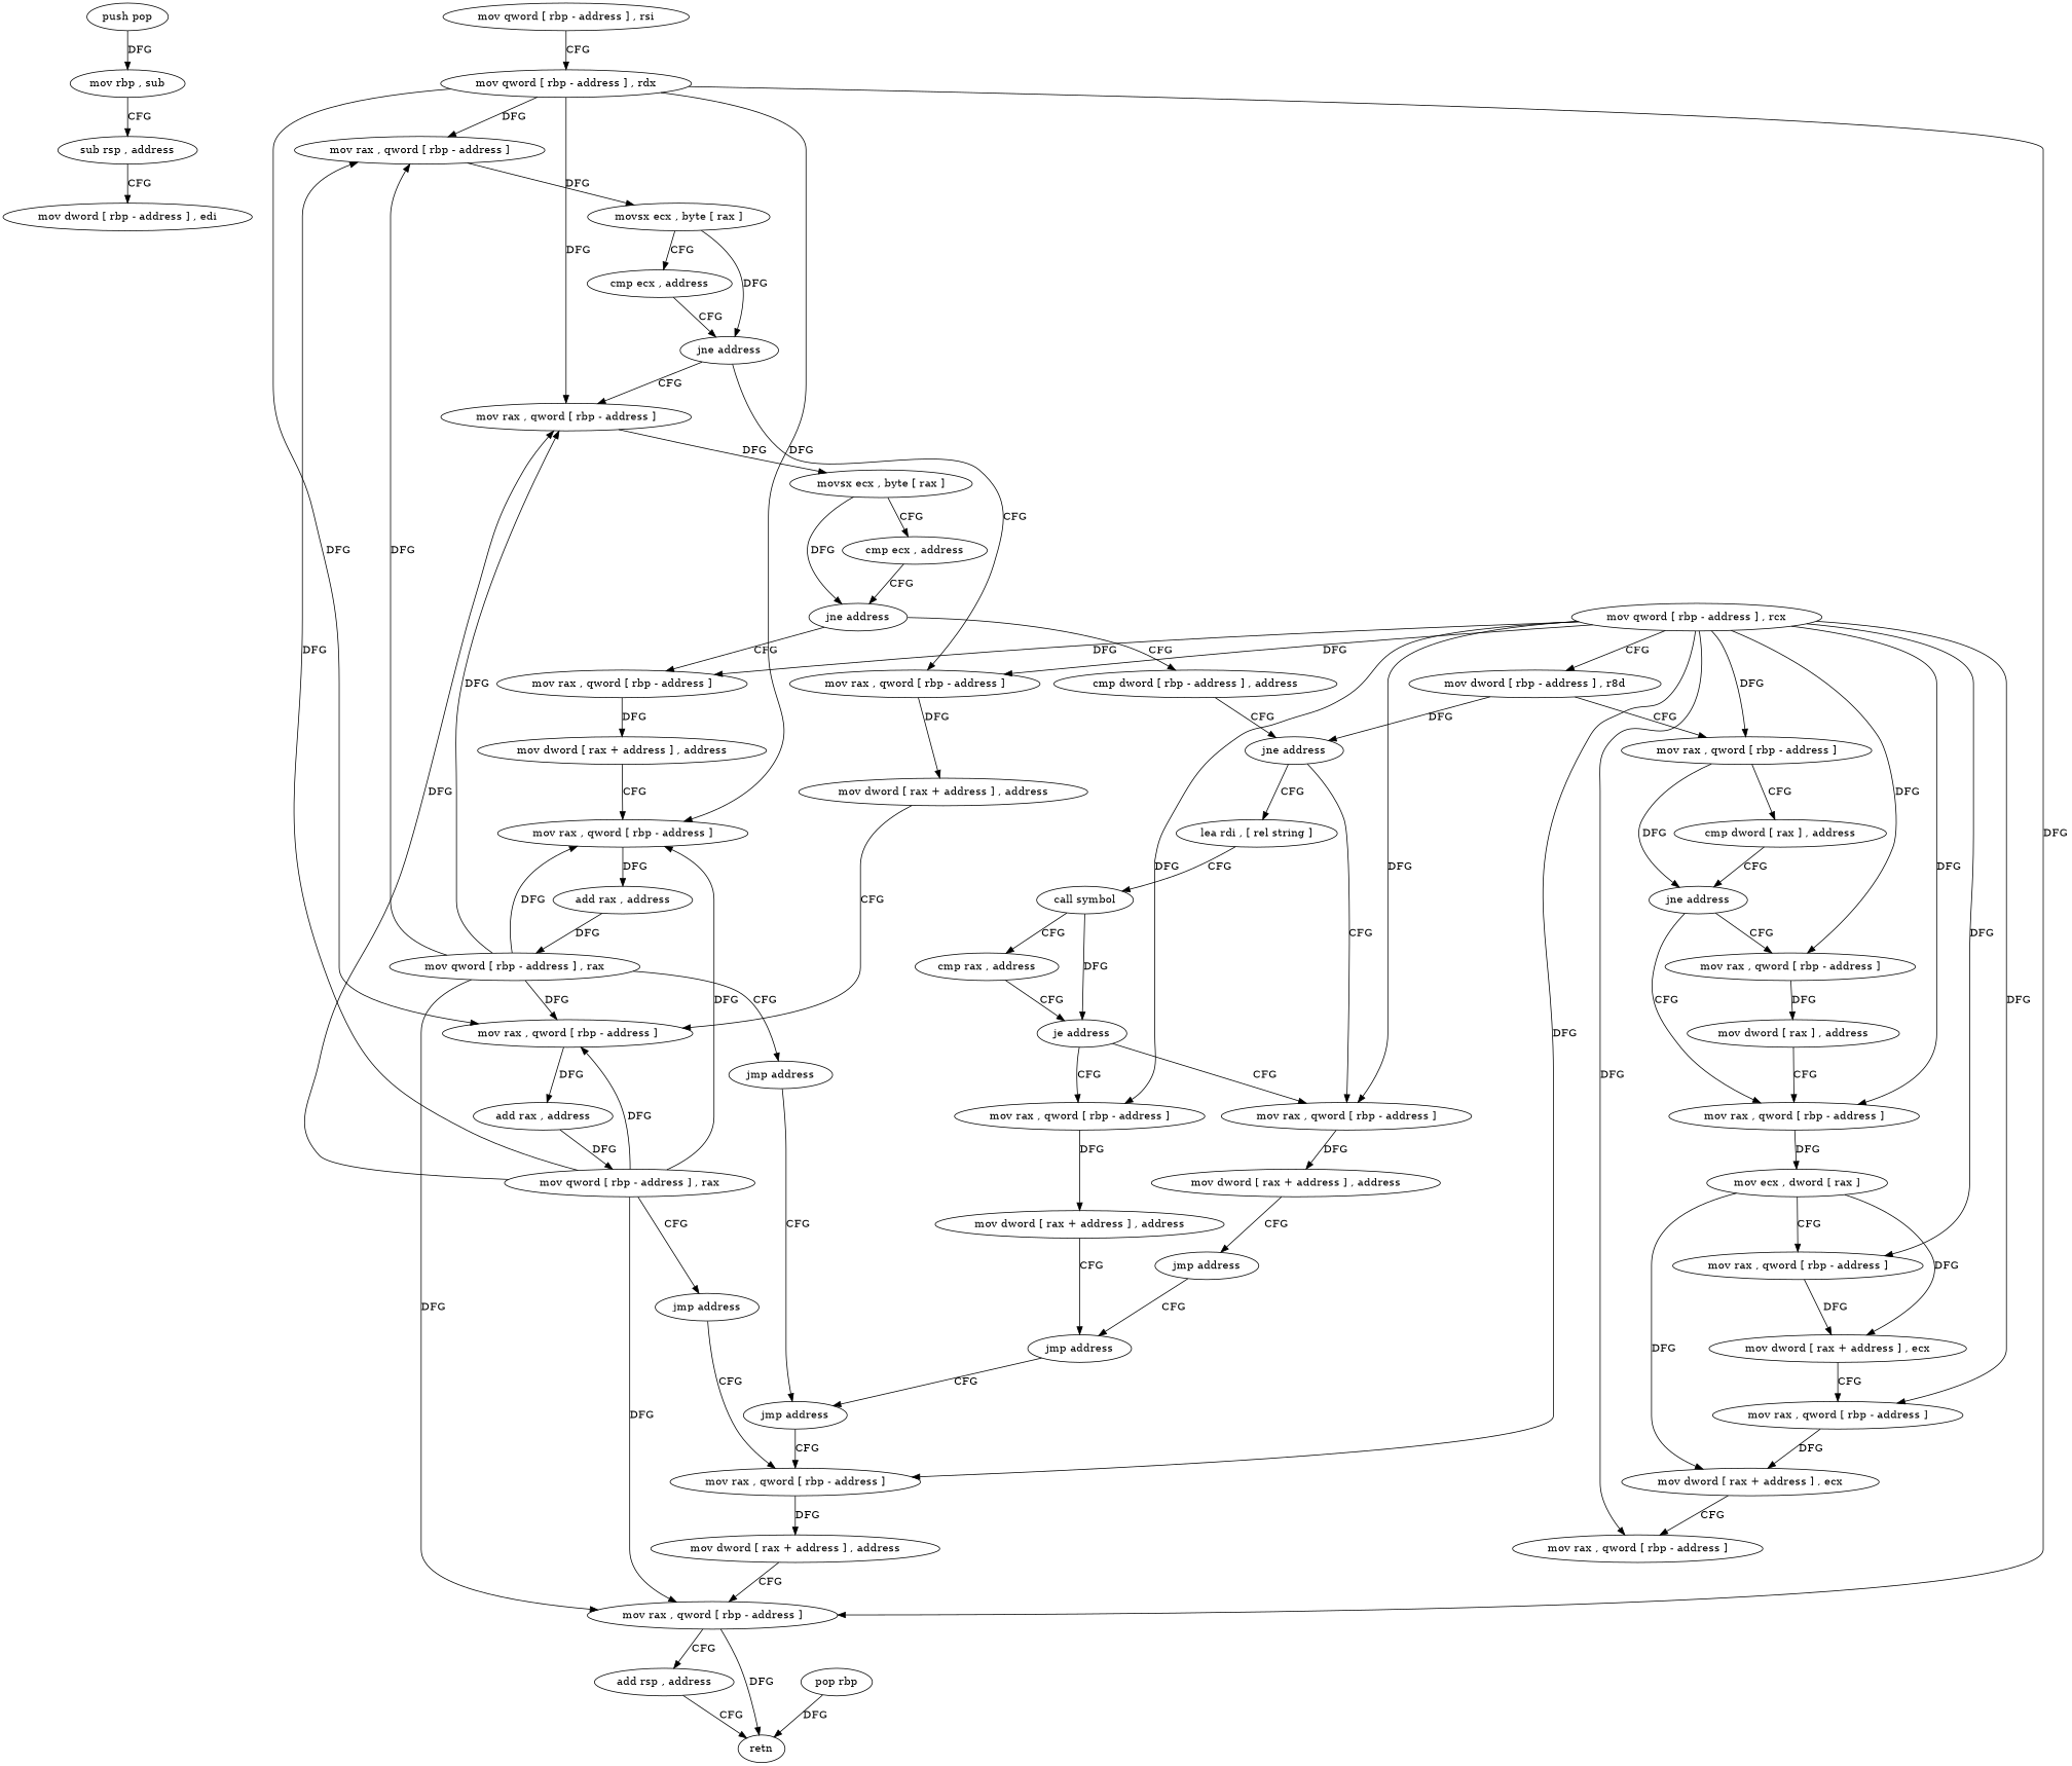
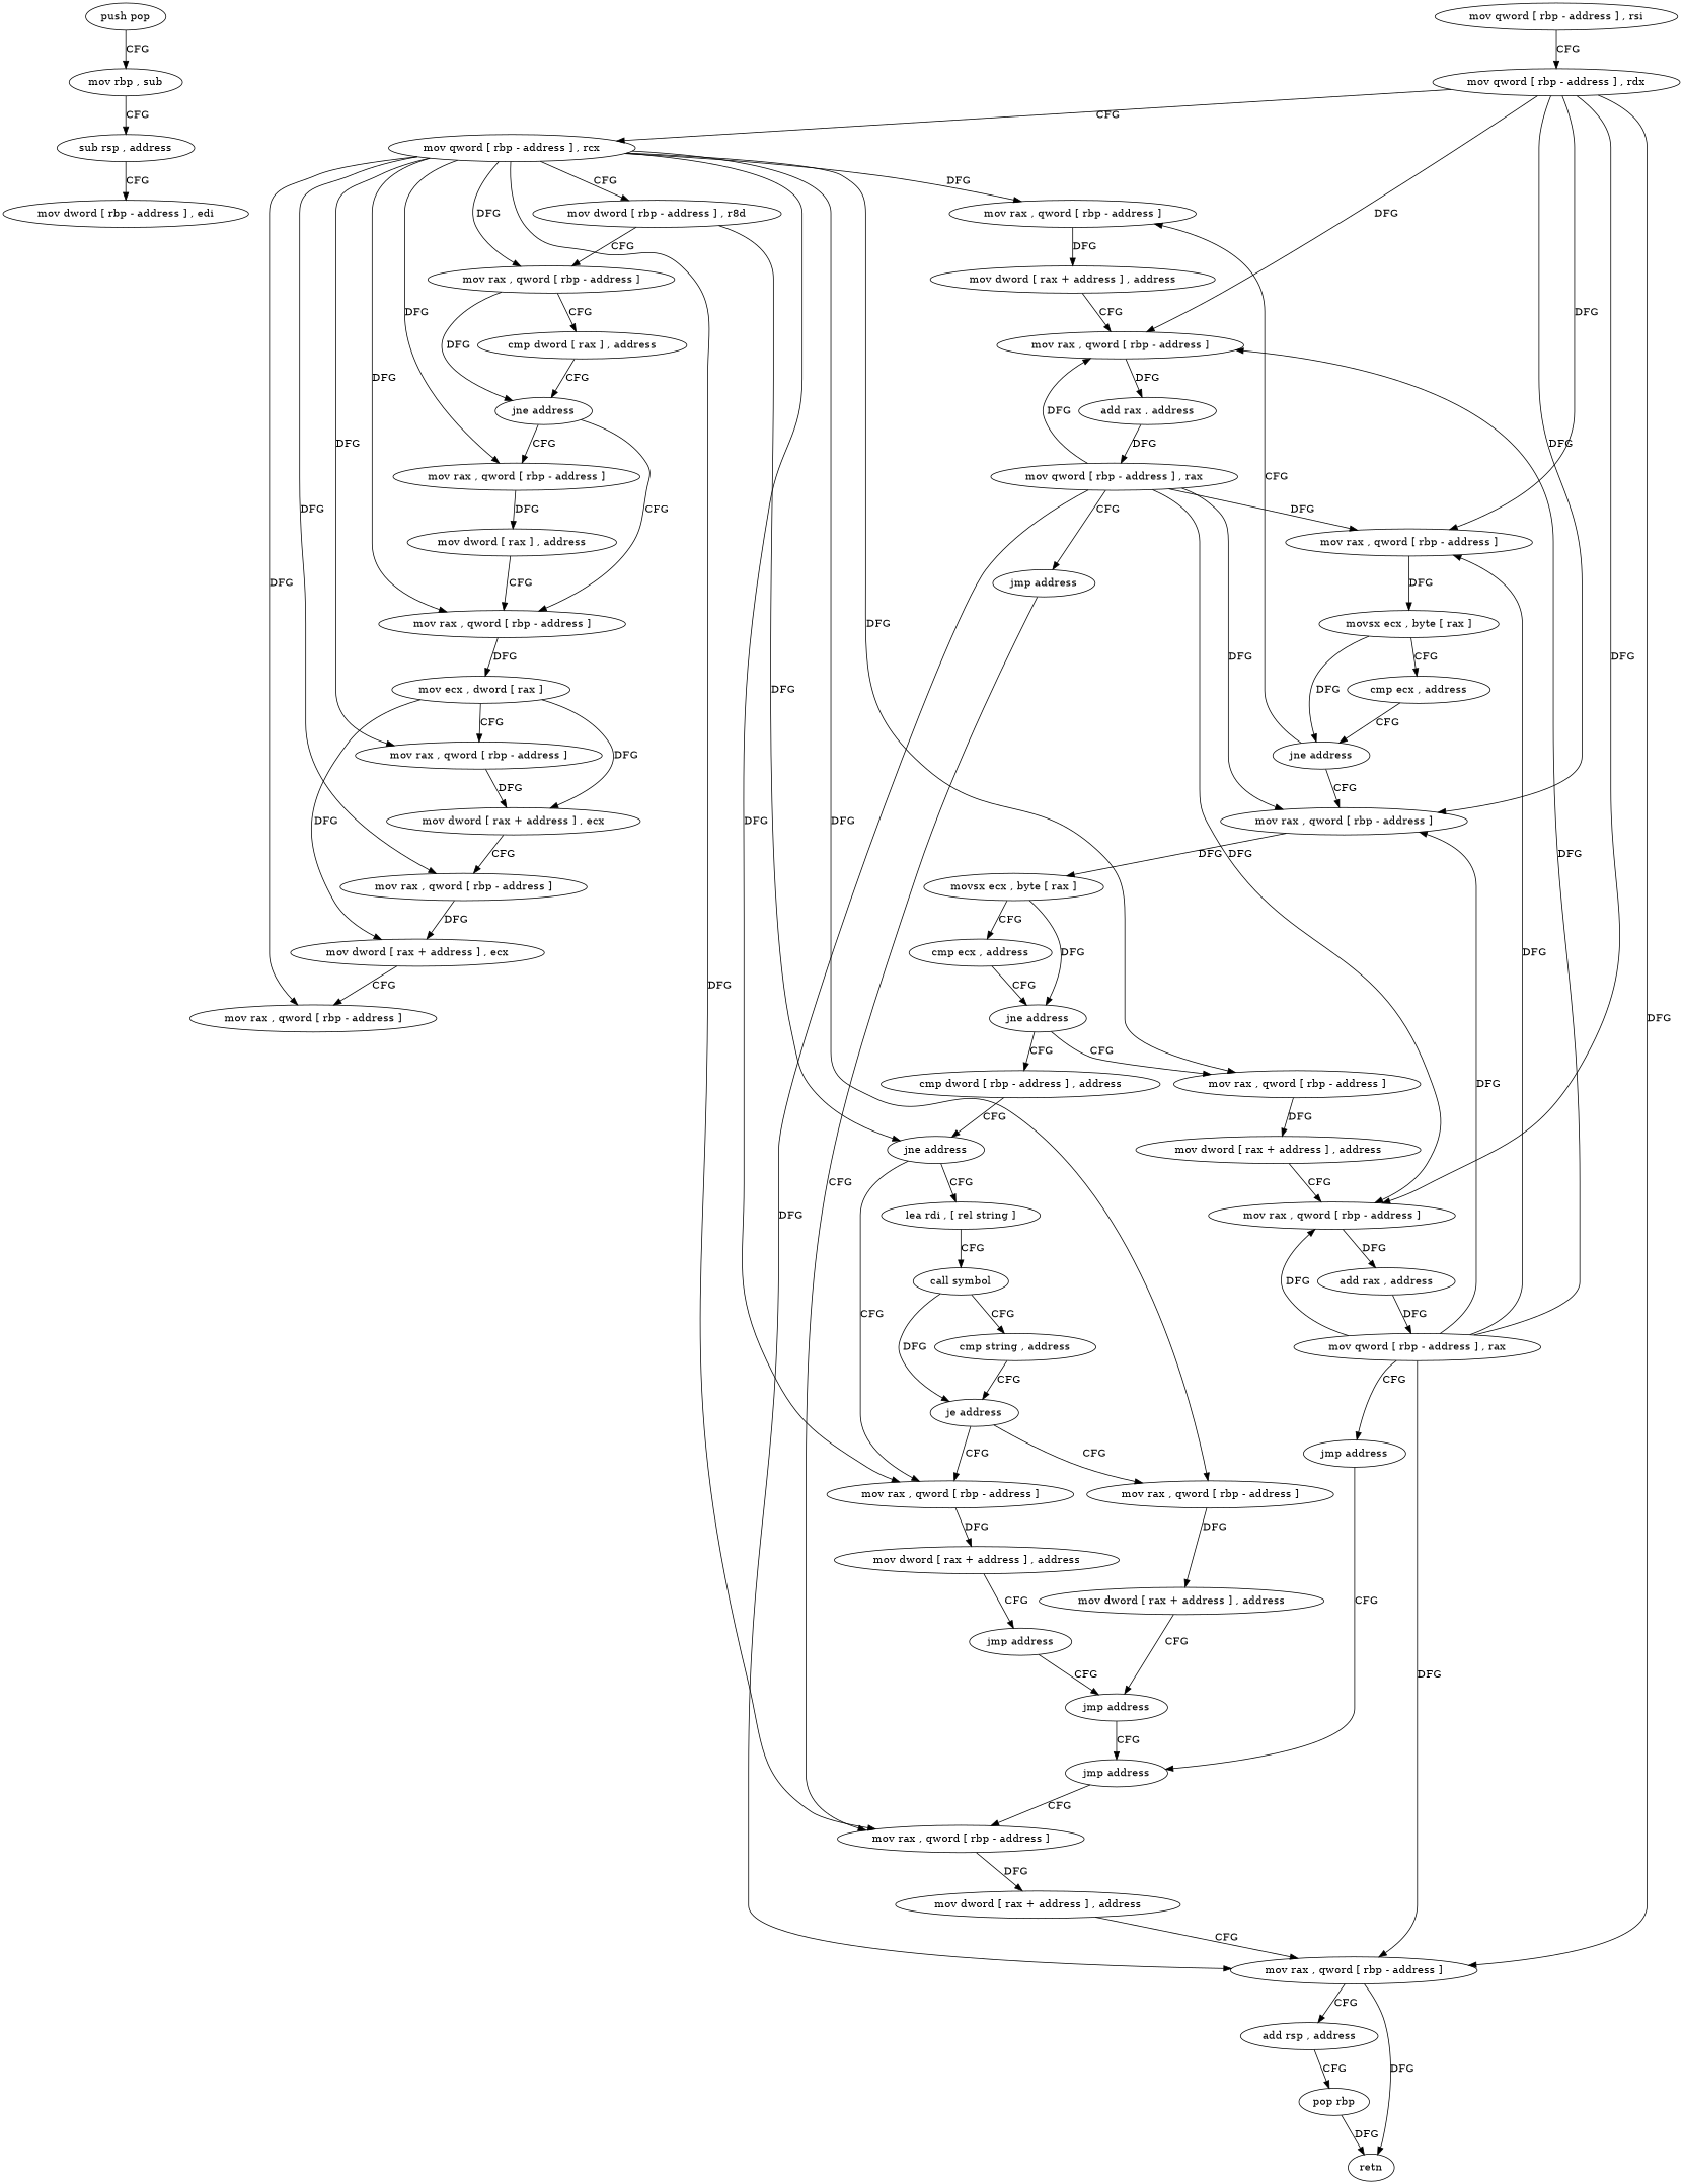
  digraph {
    n1 [label="push pop"]
    n2 [label="mov rbp , sub"]
    n3 [label="sub rsp , address"]
    n4 [label="mov dword [ rbp - address ] , edi"]
    n5 [label="mov qword [ rbp - address ] , rsi"]
    n6 [label="mov qword [ rbp - address ] , rdx"]
    n7 [label="mov qword [ rbp - address ] , rcx"]
    n8 [label="mov rax , qword [ rbp - address ]"]
    n9 [label="mov rax , qword [ rbp - address ]"]
    n10 [label="mov rax , qword [ rbp - address ]"]
    n11 [label="mov rax , qword [ rbp - address ]"]
    n12 [label="mov rax , qword [ rbp - address ]"]
    n13 [label="mov dword [ rbp - address ] , r8d"]
    n14 [label="mov rax , qword [ rbp - address ]"]
    n15 [label="mov rax , qword [ rbp - address ]"]
    n16 [label="mov rax , qword [ rbp - address ]"]
    n17 [label="mov rax , qword [ rbp - address ]"]
    n18 [label="mov rax , qword [ rbp - address ]"]
    n19 [label="mov rax , qword [ rbp - address ]"]
    n20 [label="mov rax , qword [ rbp - address ]"]
    n21 [label="mov rax , qword [ rbp - address ]"]
    n22 [label="mov rax , qword [ rbp - address ]"]
    n23 [label="mov rax , qword [ rbp - address ]"]
    n24 [label="mov rax , qword [ rbp - address ]"]
    n25 [label="movsx ecx , byte [ rax ]"]
    n26 [label="movsx ecx , byte [ rax ]"]
    n27 [label="add rax , address"]
    n28 [label="add rax , address"]
    n29 [label="add rsp , address"]
    n30 [label=retn]
    n31 [label="jne address"]
    n32 [label="cmp dword [ rax ] , address"]
    n33 [label="jne address"]
    n34 [label="mov ecx , dword [ rax ]"]
    n35 [label="mov dword [ rax ] , address"]
    n36 [label="mov dword [ rax + address ] , ecx"]
    n37 [label="mov dword [ rax + address ] , ecx"]
    n38 [label="mov dword [ rax + address ] , address"]
    n39 [label="mov dword [ rax + address ] , address"]
    n40 [label="mov dword [ rax + address ] , address"]
    n41 [label="mov dword [ rax + address ] , address"]
    n42 [label="mov dword [ rax + address ] , address"]
    n43 [label="lea rdi , [ rel string ]"]
    n44 [label="cmp ecx , address"]
    n45 [label="jne address"]
    n46 [label="cmp ecx , address"]
    n47 [label="jne address"]
    n48 [label="cmp dword [ rbp - address ] , address"]
    n49 [label="mov qword [ rbp - address ] , rax"]
    n50 [label="jmp address"]
    n51 [label="call symbol"]
    n52 [label="jmp address"]
-   n53 [label="cmp rax , address"]
+   n53 [label="cmp string , address"]
    n54 [label="je address"]
    n55 [label="mov qword [ rbp - address ] , rax"]
    n56 [label="jmp address"]
    n57 [label="jmp address"]
    n58 [label="pop rbp"]
    n59 [label="jmp address"]
-   n1 -> n2 [label=DFG]
+   n1 -> n2 [label=CFG]
    n2 -> n3 [label=CFG]
    n3 -> n4 [label=CFG]
    n5 -> n6 [label=CFG]
+   n6 -> n7 [label=CFG]
    n6 -> n8 [label=DFG]
    n6 -> n9 [label=DFG]
    n6 -> n10 [label=DFG]
    n6 -> n11 [label=DFG]
    n6 -> n12 [label=DFG]
    n7 -> n13 [label=CFG]
    n7 -> n14 [label=DFG]
    n7 -> n15 [label=DFG]
    n7 -> n16 [label=DFG]
    n7 -> n17 [label=DFG]
    n7 -> n18 [label=DFG]
    n7 -> n19 [label=DFG]
    n7 -> n20 [label=DFG]
    n7 -> n21 [label=DFG]
    n7 -> n22 [label=DFG]
    n7 -> n23 [label=DFG]
    n7 -> n24 [label=DFG]
    n8 -> n25 [label=DFG]
    n9 -> n26 [label=DFG]
    n10 -> n27 [label=DFG]
    n11 -> n28 [label=DFG]
    n12 -> n29 [label=CFG]
    n12 -> n30 [label=DFG]
    n13 -> n14 [label=CFG]
    n13 -> n31 [label=DFG]
    n14 -> n32 [label=CFG]
    n14 -> n33 [label=DFG]
    n15 -> n34 [label=DFG]
    n16 -> n35 [label=DFG]
    n17 -> n36 [label=DFG]
    n18 -> n37 [label=DFG]
    n20 -> n38 [label=DFG]
    n21 -> n39 [label=DFG]
    n22 -> n40 [label=DFG]
    n23 -> n41 [label=DFG]
    n24 -> n42 [label=DFG]
    n25 -> n44 [label=CFG]
    n25 -> n45 [label=DFG]
    n26 -> n46 [label=CFG]
    n26 -> n47 [label=DFG]
    n27 -> n49 [label=DFG]
    n28 -> n55 [label=DFG]
-   n29 -> n30 [label=CFG]
+   n29 -> n58 [label=CFG]
    n31 -> n23 [label=CFG]
    n31 -> n43 [label=CFG]
    n32 -> n33 [label=CFG]
    n33 -> n15 [label=CFG]
    n33 -> n16 [label=CFG]
    n34 -> n17 [label=CFG]
    n34 -> n36 [label=DFG]
    n34 -> n37 [label=DFG]
    n35 -> n15 [label=CFG]
    n36 -> n18 [label=CFG]
    n37 -> n19 [label=CFG]
    n38 -> n10 [label=CFG]
    n39 -> n11 [label=CFG]
    n40 -> n12 [label=CFG]
    n41 -> n52 [label=CFG]
    n42 -> n59 [label=CFG]
    n43 -> n51 [label=CFG]
    n44 -> n45 [label=CFG]
    n45 -> n9 [label=CFG]
    n45 -> n20 [label=CFG]
    n46 -> n47 [label=CFG]
    n47 -> n21 [label=CFG]
    n47 -> n48 [label=CFG]
    n48 -> n31 [label=CFG]
    n49 -> n8 [label=DFG]
    n49 -> n9 [label=DFG]
    n49 -> n10 [label=DFG]
    n49 -> n11 [label=DFG]
    n49 -> n12 [label=DFG]
    n49 -> n50 [label=CFG]
    n50 -> n22 [label=CFG]
    n51 -> n53 [label=CFG]
    n51 -> n54 [label=DFG]
    n52 -> n59 [label=CFG]
    n53 -> n54 [label=CFG]
    n54 -> n23 [label=CFG]
    n54 -> n24 [label=CFG]
    n55 -> n8 [label=DFG]
    n55 -> n9 [label=DFG]
    n55 -> n10 [label=DFG]
    n55 -> n11 [label=DFG]
    n55 -> n12 [label=DFG]
    n55 -> n56 [label=CFG]
    n56 -> n57 [label=CFG]
    n57 -> n22 [label=CFG]
    n58 -> n30 [label=DFG]
    n59 -> n57 [label=CFG]
  }
